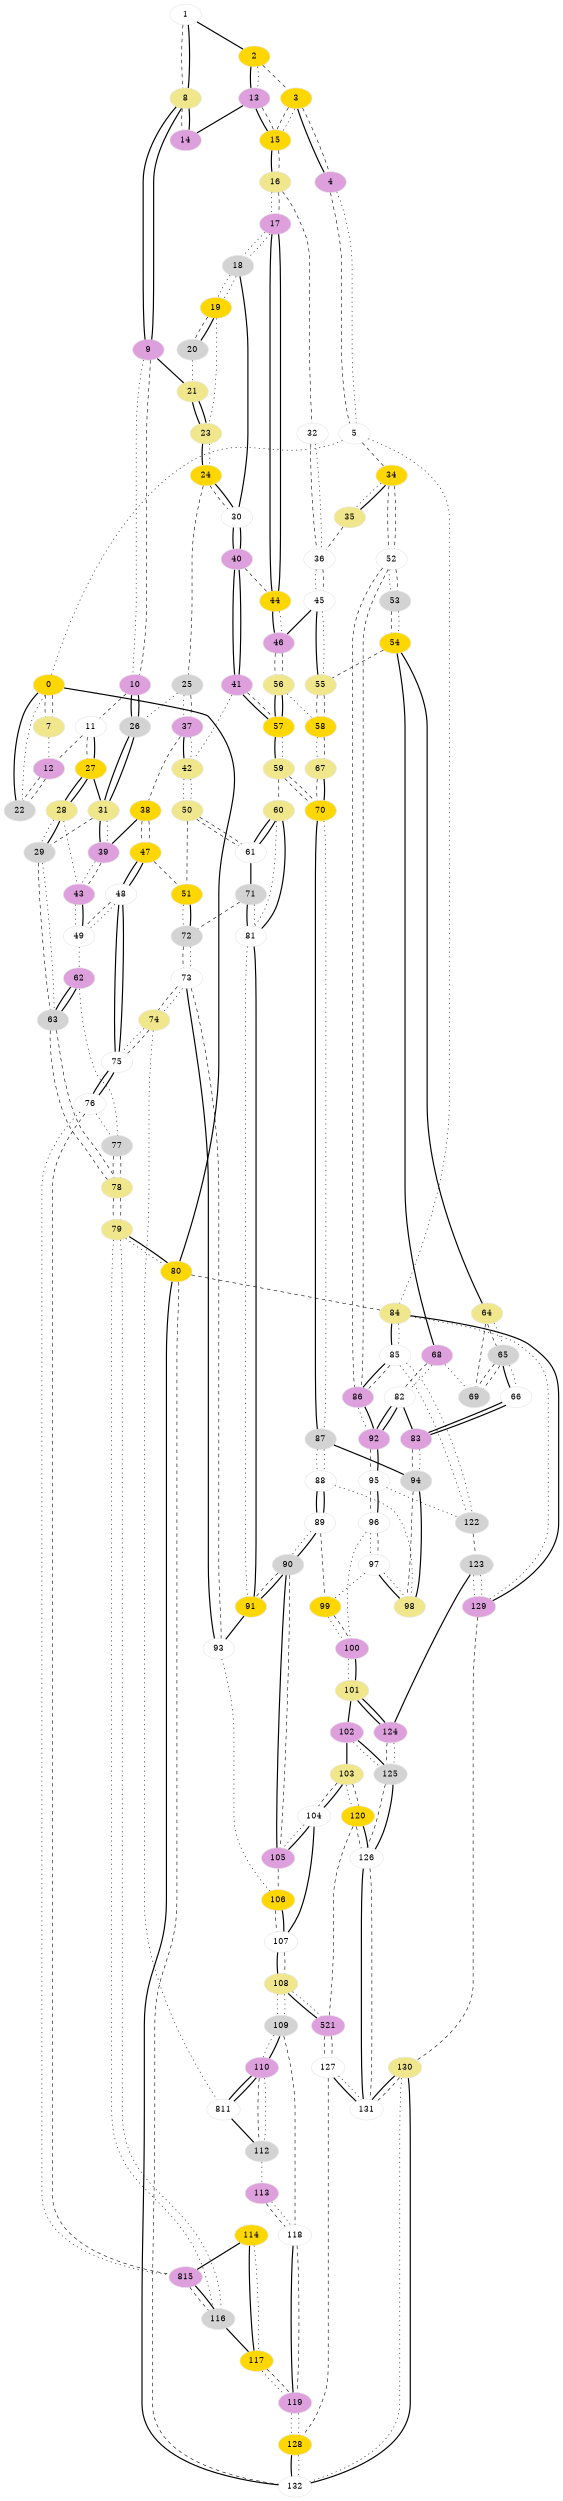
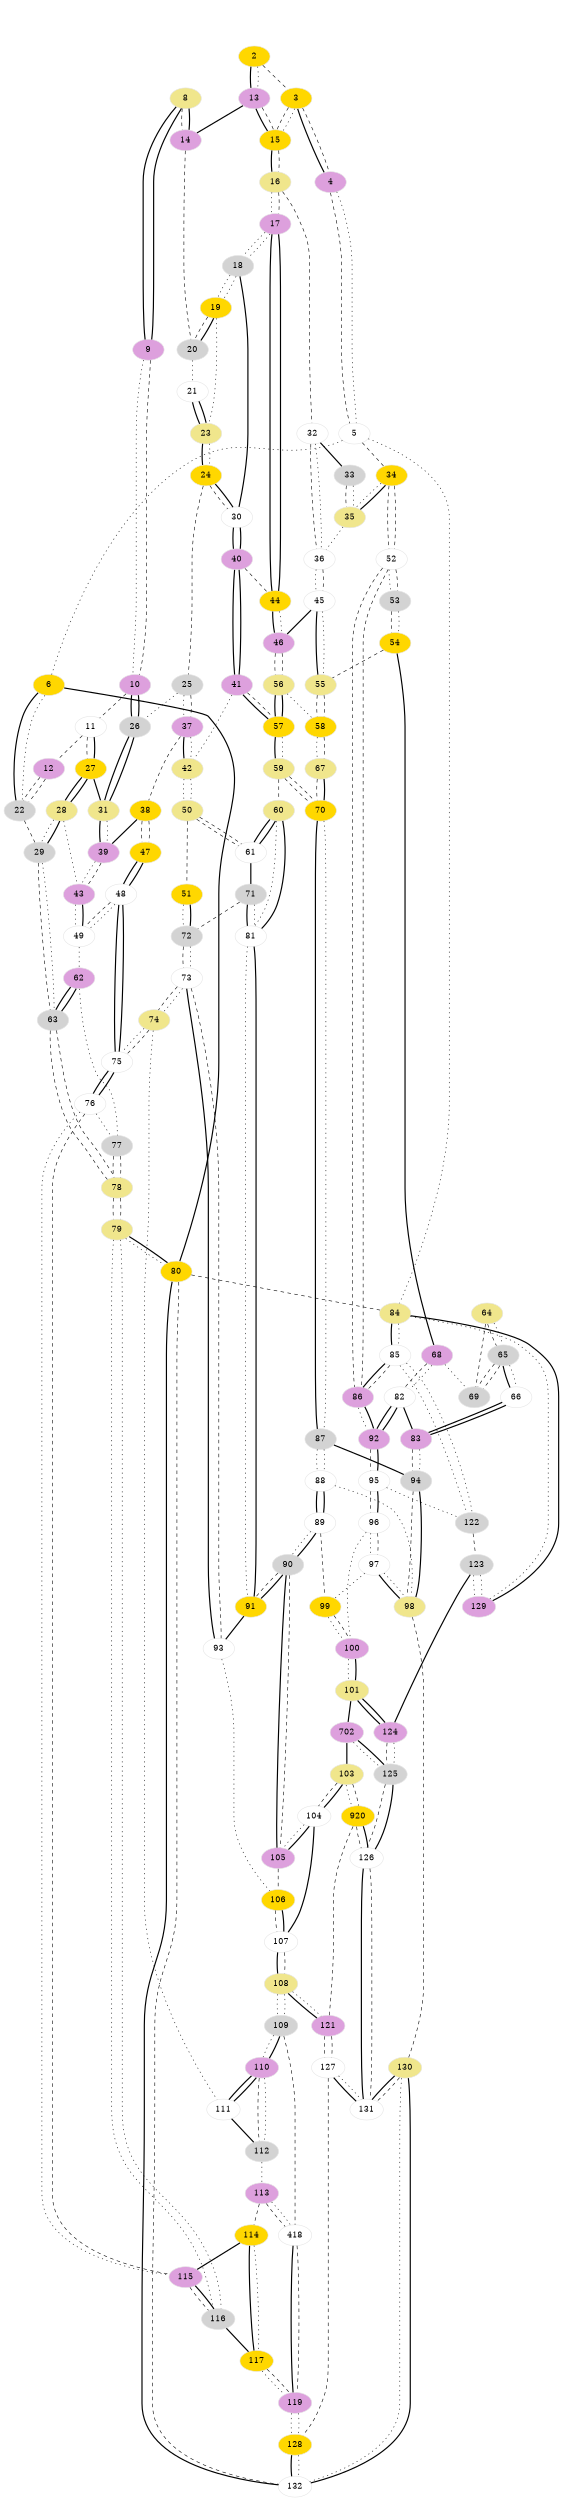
  graph {
    node [color=gray90 fillcolor=white style=filled]
    edge [style=bold]
    2 [fillcolor=gold]
-   1
    8 [fillcolor=khaki]
    3 [fillcolor=gold]
    13 [fillcolor=plum]
    9 [fillcolor=plum]
    14 [fillcolor=plum]
    4 [fillcolor=plum]
    15 [fillcolor=gold]
    5
    16 [fillcolor=khaki]
-   6 [fillcolor=gold label=0]
+   6 [fillcolor=gold]
    34 [fillcolor=gold]
    84 [fillcolor=khaki]
-   7 [fillcolor=khaki]
    22 [fillcolor=lightgrey]
    80 [fillcolor=gold]
    35 [fillcolor=khaki]
    52
    85
    129 [fillcolor=plum]
    12 [fillcolor=plum]
    29 [fillcolor=lightgrey]
    132
    10 [fillcolor=plum]
-   21 [fillcolor=khaki]
+   21
    20 [fillcolor=lightgrey]
    11
    26 [fillcolor=lightgrey]
    23 [fillcolor=khaki]
    27 [fillcolor=gold]
    31 [fillcolor=khaki]
    28 [fillcolor=khaki]
    17 [fillcolor=plum]
    32
    18 [fillcolor=lightgrey]
    44 [fillcolor=gold]
+   33 [fillcolor=lightgrey]
    36
    19 [fillcolor=gold]
    30
    46 [fillcolor=plum]
    40 [fillcolor=plum]
    24 [fillcolor=gold]
    63 [fillcolor=lightgrey]
    25 [fillcolor=lightgrey]
    37 [fillcolor=plum]
    38 [fillcolor=gold]
    42 [fillcolor=khaki]
    39 [fillcolor=plum]
    43 [fillcolor=plum]
    49
    78 [fillcolor=khaki]
    41 [fillcolor=plum]
    45
    53 [fillcolor=lightgrey]
    86 [fillcolor=plum]
    55 [fillcolor=khaki]
    47 [fillcolor=gold]
    50 [fillcolor=khaki]
    48
    51 [fillcolor=gold]
    57 [fillcolor=gold]
    59 [fillcolor=khaki]
    61
    62 [fillcolor=plum]
    56 [fillcolor=khaki]
    58 [fillcolor=gold]
    75
    72 [fillcolor=lightgrey]
    76
    77 [fillcolor=lightgrey]
    71 [fillcolor=lightgrey]
    73
    54 [fillcolor=gold]
    92 [fillcolor=plum]
    68 [fillcolor=plum]
    64 [fillcolor=khaki]
    69 [fillcolor=lightgrey]
    82
    65 [fillcolor=lightgrey]
    67 [fillcolor=khaki]
    60 [fillcolor=khaki]
    70 [fillcolor=gold]
    81
    87 [fillcolor=lightgrey]
    91 [fillcolor=gold]
    79 [fillcolor=khaki]
    66
    83 [fillcolor=plum]
    94 [fillcolor=lightgrey]
    88
    74 [fillcolor=khaki]
    93
-   111 [label=811]
+   111
    106 [fillcolor=gold]
    112 [fillcolor=lightgrey]
-   115 [fillcolor=plum label=815]
+   115 [fillcolor=plum]
    116 [fillcolor=lightgrey]
    117 [fillcolor=gold]
    95
    98 [fillcolor=khaki]
    122 [fillcolor=lightgrey]
    130 [fillcolor=khaki]
    123 [fillcolor=lightgrey]
    89
    90 [fillcolor=lightgrey]
    99 [fillcolor=gold]
    105 [fillcolor=plum]
    100 [fillcolor=plum]
    96
    107
    97
    101 [fillcolor=khaki]
-   102 [fillcolor=plum]
+   102 [fillcolor=plum label=702]
    124 [fillcolor=plum]
    103 [fillcolor=khaki]
    125 [fillcolor=lightgrey]
    104
-   120 [fillcolor=gold]
+   120 [fillcolor=gold label=920]
    126
-   121 [fillcolor=plum label=521]
+   121 [fillcolor=plum]
    108 [fillcolor=khaki]
    109 [fillcolor=lightgrey]
    110 [fillcolor=plum]
-   118
+   118 [label=418]
    127
    119 [fillcolor=plum]
    113 [fillcolor=plum]
    114 [fillcolor=gold]
    128 [fillcolor=gold]
    131
    2 -- 3 [style=dashed]
    2 -- 13
    2 -- 13 [style=dotted]
-   1 -- 2
-   1 -- 8 [style=dashed]
-   1 -- 8
    8 -- 9
    8 -- 9
    8 -- 14 [style=dashed]
    8 -- 14
    3 -- 4
    3 -- 4 [style=dashed]
    3 -- 15 [style=dashed]
    3 -- 15 [style=dotted]
    13 -- 14
    13 -- 15
    13 -- 15 [style=dashed]
    9 -- 10 [style=dotted]
    9 -- 10 [style=dashed]
-   9 -- 21
+   14 -- 20 [style=dashed]
    4 -- 5 [style=dashed]
    4 -- 5 [style=dotted]
    15 -- 16
    15 -- 16 [style=dashed]
    5 -- 6 [style=dotted]
    5 -- 34 [style=dashed]
    5 -- 84 [style=dotted]
    16 -- 17 [style=dotted]
    16 -- 17 [style=dashed]
    16 -- 32 [style=dashed]
-   6 -- 7 [style=dashed]
-   6 -- 7 [style=dashed]
    6 -- 22
    6 -- 22 [style=dotted]
    6 -- 80
    34 -- 35 [style=dotted]
    34 -- 35
    34 -- 52 [style=dashed]
    34 -- 52 [style=dashed]
    84 -- 85
    84 -- 85 [style=dotted]
    84 -- 129 [style=dotted]
    84 -- 129
-   7 -- 12 [style=dotted]
-   31 -- 29 [style=dashed]
+   22 -- 29 [style=dashed]
    80 -- 84 [style=dashed]
    80 -- 132
    80 -- 132 [style=dashed]
-   35 -- 36 [style=dashed]
+   35 -- 36 [style=dotted]
    52 -- 53 [style=dotted]
    52 -- 53 [style=dashed]
    52 -- 86 [style=dashed]
    52 -- 86 [style=dashed]
    85 -- 86
    85 -- 86 [style=dashed]
    85 -- 122 [style=dotted]
    85 -- 122 [style=dotted]
-   129 -- 130 [style=dashed]
+   98 -- 130 [style=dashed]
    12 -- 22 [style=dashed]
    12 -- 22 [style=dashed]
    29 -- 63 [style=dashed]
    29 -- 63 [style=dotted]
    10 -- 11 [style=dashed]
    10 -- 26
    10 -- 26
    21 -- 23
    21 -- 23
    20 -- 21 [style=dotted]
    11 -- 12 [style=dashed]
    11 -- 27 [style=dashed]
    11 -- 27
    26 -- 31
    26 -- 31
    23 -- 24
    23 -- 24 [style=dotted]
    27 -- 31
    27 -- 28
    27 -- 28
    31 -- 39
    31 -- 39 [style=dotted]
    28 -- 29 [style=dotted]
    28 -- 29
    28 -- 43 [style=dotted]
    17 -- 18 [style=dotted]
    17 -- 18 [style=dotted]
    17 -- 44
    17 -- 44
+   32 -- 33
    32 -- 36 [style=dashed]
    32 -- 36 [style=dotted]
    18 -- 19 [style=dotted]
    18 -- 19 [style=dotted]
    18 -- 30
    44 -- 46
    44 -- 46 [style=dotted]
+   33 -- 35 [style=dashed]
+   33 -- 35 [style=dotted]
    36 -- 45 [style=dotted]
    36 -- 45 [style=dashed]
    19 -- 20 [style=dashed]
    19 -- 20
    19 -- 23 [style=dotted]
    30 -- 40
    30 -- 40
    46 -- 56 [style=dashed]
    46 -- 56 [style=dashed]
    40 -- 44 [style=dashed]
    40 -- 41
    40 -- 41
    24 -- 30 [style=dashed]
    24 -- 30
    24 -- 25 [style=dashed]
    63 -- 78 [style=dashed]
    63 -- 78 [style=dashed]
    25 -- 26 [style=dotted]
    25 -- 37 [style=dotted]
    25 -- 37 [style=dashed]
    37 -- 38 [style=dashed]
    37 -- 42
    37 -- 42 [style=dotted]
    38 -- 39
    38 -- 47 [style=dashed]
    38 -- 47 [style=dashed]
    42 -- 50 [style=dotted]
    42 -- 50 [style=dotted]
    39 -- 43 [style=dotted]
    39 -- 43 [style=dashed]
    43 -- 49 [style=dotted]
    43 -- 49
    49 -- 62 [style=dotted]
    78 -- 79 [style=dashed]
    78 -- 79 [style=dashed]
    41 -- 42 [style=dotted]
    41 -- 57
    41 -- 57 [style=dashed]
    45 -- 46
    45 -- 55
    45 -- 55 [style=dotted]
    53 -- 54 [style=dashed]
    53 -- 54 [style=dotted]
    86 -- 92 [style=dotted]
    86 -- 92
    55 -- 58 [style=dashed]
    55 -- 58 [style=dashed]
    47 -- 48
    47 -- 48
-   47 -- 51 [style=dashed]
    50 -- 51 [style=dashed]
    50 -- 61 [style=dashed]
    50 -- 61 [style=dashed]
    48 -- 49 [style=dashed]
    48 -- 49 [style=dotted]
    48 -- 75
    48 -- 75
    51 -- 72 [style=dotted]
    51 -- 72
    57 -- 59
    57 -- 59 [style=dotted]
    59 -- 60 [style=dashed]
    59 -- 70 [style=dashed]
    59 -- 70 [style=dashed]
    61 -- 71
    62 -- 63
    62 -- 63
    62 -- 77 [style=dotted]
    56 -- 57
    56 -- 57
    56 -- 58 [style=dotted]
    58 -- 67 [style=dotted]
    58 -- 67 [style=dashed]
    75 -- 76
    75 -- 76
    72 -- 73 [style=dashed]
    72 -- 73 [style=dotted]
    76 -- 77 [style=dotted]
    76 -- 115 [style=dotted]
    76 -- 115 [style=dashed]
    77 -- 78 [style=dashed]
    77 -- 78 [style=dashed]
    71 -- 72 [style=dashed]
    71 -- 81
    71 -- 81 [style=dotted]
    73 -- 74 [style=dashed]
    73 -- 74 [style=dotted]
    73 -- 93
    73 -- 93 [style=dashed]
    54 -- 55 [style=dashed]
    54 -- 68
-   54 -- 64
    92 -- 95 [style=dashed]
    92 -- 95
    68 -- 69 [style=dotted]
    68 -- 82 [style=dashed]
    68 -- 82 [style=dotted]
    64 -- 69 [style=dashed]
    64 -- 65 [style=dashed]
    64 -- 65 [style=dotted]
    82 -- 92
    82 -- 92
    82 -- 83
    65 -- 69 [style=dashed]
    65 -- 69 [style=dashed]
    65 -- 66
    65 -- 66 [style=dotted]
    67 -- 70 [style=dashed]
    67 -- 70
    60 -- 61
    60 -- 61
    60 -- 81 [style=dotted]
    60 -- 81
    70 -- 87
    70 -- 87 [style=dotted]
    81 -- 91 [style=dotted]
    81 -- 91
    87 -- 94
    87 -- 88 [style=dotted]
    87 -- 88 [style=dotted]
    91 -- 93
    79 -- 80 [style=dotted]
    79 -- 80
    79 -- 116 [style=dotted]
    79 -- 116 [style=dotted]
    66 -- 83
    66 -- 83
    83 -- 94 [style=dashed]
    83 -- 94 [style=dotted]
    94 -- 98 [style=dashed]
    94 -- 98
    88 -- 98 [style=dotted]
    88 -- 89
    88 -- 89
    74 -- 75 [style=dotted]
    74 -- 75 [style=dashed]
    74 -- 111 [style=dotted]
    93 -- 106 [style=dotted]
    111 -- 112
    106 -- 107 [style=dashed]
    106 -- 107
    112 -- 113 [style=dotted]
    115 -- 116 [style=dashed]
    115 -- 116
    116 -- 117
    117 -- 119 [style=dotted]
    117 -- 119 [style=dashed]
    95 -- 122 [style=dotted]
    95 -- 96 [style=dashed]
    95 -- 96
    122 -- 123 [style=dashed]
    130 -- 132 [style=dotted]
    130 -- 132
    130 -- 131
    130 -- 131 [style=dashed]
    123 -- 129 [style=dotted]
    123 -- 129 [style=dotted]
    123 -- 124
    89 -- 90 [style=dotted]
    89 -- 90
    89 -- 99 [style=dashed]
    90 -- 91 [style=dashed]
    90 -- 91
    90 -- 105
    90 -- 105 [style=dashed]
    99 -- 100 [style=dotted]
    99 -- 100 [style=dashed]
    105 -- 106 [style=dashed]
    100 -- 101 [style=dotted]
    100 -- 101
    96 -- 100 [style=dotted]
    96 -- 97 [style=dotted]
    96 -- 97 [style=dashed]
    107 -- 108
    107 -- 108 [style=dashed]
    97 -- 98
    97 -- 98 [style=dotted]
    97 -- 99 [style=dotted]
    101 -- 102
    101 -- 124
    101 -- 124
    102 -- 103
    102 -- 125 [style=dotted]
    102 -- 125
    124 -- 125 [style=dashed]
    124 -- 125 [style=dotted]
    103 -- 104 [style=dashed]
    103 -- 104
    103 -- 120 [style=dotted]
    103 -- 120 [style=dashed]
    125 -- 126 [style=dashed]
    125 -- 126
    104 -- 105 [style=dotted]
    104 -- 105
    104 -- 107
    120 -- 126 [style=dashed]
    120 -- 126
    120 -- 121 [style=dashed]
    126 -- 131
    126 -- 131 [style=dashed]
    121 -- 127 [style=dashed]
    121 -- 127 [style=dashed]
    108 -- 121
    108 -- 121 [style=dotted]
    108 -- 109 [style=dotted]
    108 -- 109 [style=dotted]
    109 -- 110 [style=dotted]
    109 -- 110
    109 -- 118 [style=dashed]
    110 -- 111
    110 -- 111
    110 -- 112 [style=dashed]
    110 -- 112 [style=dotted]
    118 -- 119
    118 -- 119 [style=dashed]
    127 -- 128 [style=dashed]
    127 -- 131
    127 -- 131 [style=dotted]
    119 -- 128 [style=dotted]
    119 -- 128 [style=dotted]
    113 -- 118 [style=dashed]
    113 -- 118 [style=dotted]
+   113 -- 114 [style=dashed]
    114 -- 115
    114 -- 117
    114 -- 117 [style=dotted]
    128 -- 132
    128 -- 132 [style=dotted]
  }
